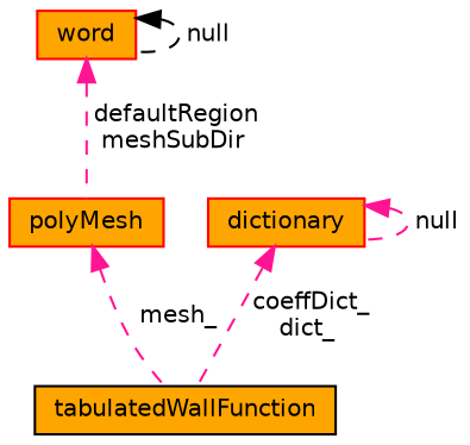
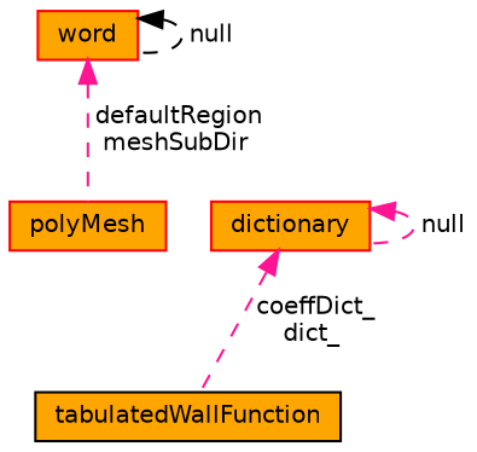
  digraph {
    node [color=red fillcolor=orange fontname=Helvetica fontsize=10 shape=record style=filled]
    edge [color=deeppink dir=back fontname=Helvetica fontsize=10 labelfontname=Helvetica labelfontsize=10 style=dashed]
    n1 [color=black fontcolor=black height=0.2 label=tabulatedWallFunction width=0.4]
    n2 [height=0.2 label=polyMesh width=0.4]
    n3 [height=0.2 label=word width=0.4]
    n4 [height=0.2 label=dictionary width=0.4]
-   n2 -> n1 [label=" mesh_"]
    n3 -> n2 [label=" defaultRegion\nmeshSubDir"]
    n3 -> n3 [color=black label=" null"]
    n4 -> n1 [label=" coeffDict_\ndict_"]
    n4 -> n4 [label=" null"]
  }
